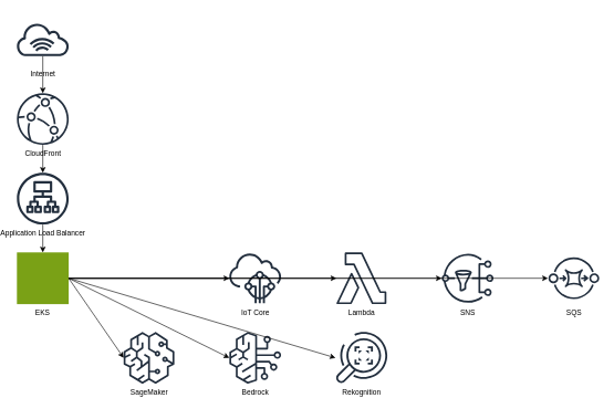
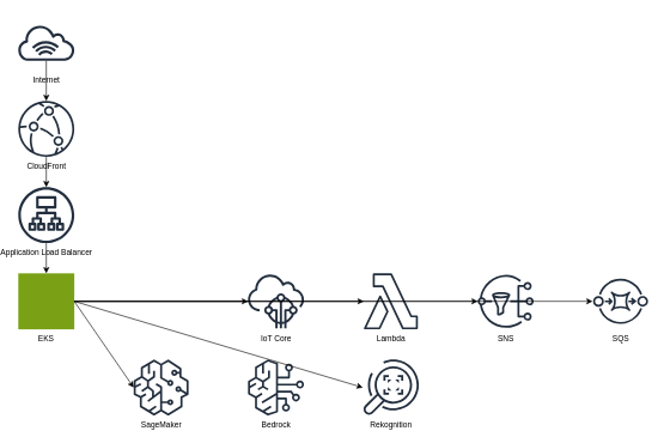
  <mxCell id="0" />
  <mxCell id="1" parent="0" />
  <mxCell id="2" value="Internet" style="shape=mxgraph.aws4.internet_alt1;html=1;dashed=0;fillColor=#232F3E;strokeColor=none;verticalLabelPosition=bottom;verticalAlign=top;align=center;html=1;fontSize=11;fontStyle=0;aspect=fixed;pointerEvents=1;" vertex="1" parent="1"><mxGeometry x="20" y="20" width="78" height="78" as="geometry" /></mxCell>
  <mxCell id="3" value="CloudFront" style="shape=mxgraph.aws4.cloudfront;html=1;dashed=0;fillColor=#232F3E;strokeColor=none;verticalLabelPosition=bottom;verticalAlign=top;align=center;html=1;fontSize=11;fontStyle=0;aspect=fixed;pointerEvents=1;" vertex="1" parent="1"><mxGeometry x="20" y="140" width="78" height="78" as="geometry" /></mxCell>
  <mxCell id="4" value="Application Load Balancer" style="shape=mxgraph.aws4.application_load_balancer;html=1;dashed=0;fillColor=#232F3E;strokeColor=none;verticalLabelPosition=bottom;verticalAlign=top;align=center;html=1;fontSize=11;fontStyle=0;aspect=fixed;pointerEvents=1;" vertex="1" parent="1"><mxGeometry x="20" y="260" width="78" height="78" as="geometry" /></mxCell>
  <mxCell id="5" value="EKS" style="shape=mxgraph.aws4.elastic_kubernetes_service;html=1;dashed=0;fillColor=#232F3E;strokeColor=none;verticalLabelPosition=bottom;verticalAlign=top;align=center;html=1;fontSize=11;fontStyle=0;aspect=fixed;pointerEvents=1;whiteSpace=wrap;fillColor=#7AA116;" vertex="1" parent="1"><mxGeometry x="20" y="380" width="78" height="78" as="geometry" /></mxCell>
  <mxCell id="6" value="IoT Core" style="shape=mxgraph.aws4.iot_core;html=1;dashed=0;fillColor=#232F3E;strokeColor=none;verticalLabelPosition=bottom;verticalAlign=top;align=center;html=1;fontSize=11;fontStyle=0;aspect=fixed;pointerEvents=1;" vertex="1" parent="1"><mxGeometry x="340" y="380" width="78" height="78" as="geometry" /></mxCell>
  <mxCell id="7" value="Lambda" style="shape=mxgraph.aws4.lambda;html=1;dashed=0;fillColor=#232F3E;strokeColor=none;verticalLabelPosition=bottom;verticalAlign=top;align=center;html=1;fontSize=11;fontStyle=0;aspect=fixed;pointerEvents=1;" vertex="1" parent="1"><mxGeometry x="500" y="380" width="78" height="78" as="geometry" /></mxCell>
  <mxCell id="8" value="SNS" style="shape=mxgraph.aws4.sns;html=1;dashed=0;fillColor=#232F3E;strokeColor=none;verticalLabelPosition=bottom;verticalAlign=top;align=center;html=1;fontSize=11;fontStyle=0;aspect=fixed;pointerEvents=1;" vertex="1" parent="1"><mxGeometry x="660" y="380" width="78" height="78" as="geometry" /></mxCell>
  <mxCell id="9" value="SQS" style="shape=mxgraph.aws4.sqs;html=1;dashed=0;fillColor=#232F3E;strokeColor=none;verticalLabelPosition=bottom;verticalAlign=top;align=center;html=1;fontSize=11;fontStyle=0;aspect=fixed;pointerEvents=1;" vertex="1" parent="1"><mxGeometry x="820" y="380" width="78" height="78" as="geometry" /></mxCell>
  <mxCell id="10" value="SageMaker" style="shape=mxgraph.aws4.sagemaker;html=1;dashed=0;fillColor=#232F3E;strokeColor=none;verticalLabelPosition=bottom;verticalAlign=top;align=center;html=1;fontSize=11;fontStyle=0;aspect=fixed;pointerEvents=1;" vertex="1" parent="1"><mxGeometry x="180" y="500" width="78" height="78" as="geometry" /></mxCell>
  <mxCell id="11" value="Bedrock" style="shape=mxgraph.aws4.bedrock;html=1;dashed=0;fillColor=#232F3E;strokeColor=none;verticalLabelPosition=bottom;verticalAlign=top;align=center;html=1;fontSize=11;fontStyle=0;aspect=fixed;pointerEvents=1;" vertex="1" parent="1"><mxGeometry x="340" y="500" width="78" height="78" as="geometry" /></mxCell>
  <mxCell id="12" value="Rekognition" style="shape=mxgraph.aws4.rekognition;html=1;dashed=0;fillColor=#232F3E;strokeColor=none;verticalLabelPosition=bottom;verticalAlign=top;align=center;html=1;fontSize=11;fontStyle=0;aspect=fixed;pointerEvents=1;" vertex="1" parent="1"><mxGeometry x="500" y="500" width="78" height="78" as="geometry" /></mxCell>
  <mxCell id="13" value="" style="endArrow=classic;html=1;exitX=0.5;exitY=1;exitDx=0;exitDy=0;entryX=0.5;entryY=0;entryDx=0;entryDy=0;" edge="1" parent="1" source="2" target="3"><mxGeometry width="50" height="50" relative="1" as="geometry" /></mxCell>
  <mxCell id="14" value="" style="endArrow=classic;html=1;exitX=0.5;exitY=1;exitDx=0;exitDy=0;entryX=0.5;entryY=0;entryDx=0;entryDy=0;" edge="1" parent="1" source="3" target="4"><mxGeometry width="50" height="50" relative="1" as="geometry" /></mxCell>
  <mxCell id="15" value="" style="endArrow=classic;html=1;exitX=0.5;exitY=1;exitDx=0;exitDy=0;entryX=0.5;entryY=0;entryDx=0;entryDy=0;" edge="1" parent="1" source="4" target="5"><mxGeometry width="50" height="50" relative="1" as="geometry" /></mxCell>
  <mxCell id="16" value="" style="endArrow=classic;html=1;exitX=1;exitY=0.5;exitDx=0;exitDy=0;entryX=0;entryY=0.5;entryDx=0;entryDy=0;" edge="1" parent="1" source="5" target="6"><mxGeometry width="50" height="50" relative="1" as="geometry" /></mxCell>
  <mxCell id="17" value="" style="endArrow=classic;html=1;exitX=1;exitY=0.5;exitDx=0;exitDy=0;entryX=0;entryY=0.5;entryDx=0;entryDy=0;" edge="1" parent="1" source="5" target="7"><mxGeometry width="50" height="50" relative="1" as="geometry" /></mxCell>
  <mxCell id="18" value="" style="endArrow=classic;html=1;exitX=1;exitY=0.5;exitDx=0;exitDy=0;entryX=0;entryY=0.5;entryDx=0;entryDy=0;" edge="1" parent="1" source="5" target="8"><mxGeometry width="50" height="50" relative="1" as="geometry" /></mxCell>
  <mxCell id="19" value="" style="endArrow=classic;html=1;exitX=1;exitY=0.5;exitDx=0;exitDy=0;entryX=0;entryY=0.5;entryDx=0;entryDy=0;" edge="1" parent="1" source="5" target="9"><mxGeometry width="50" height="50" relative="1" as="geometry" /></mxCell>
  <mxCell id="20" value="" style="endArrow=classic;html=1;exitX=1;exitY=0.5;exitDx=0;exitDy=0;entryX=0;entryY=0.5;entryDx=0;entryDy=0;" edge="1" parent="1" source="5" target="10"><mxGeometry width="50" height="50" relative="1" as="geometry" /></mxCell>
- <mxCell id="21" value="" style="endArrow=classic;html=1;exitX=1;exitY=0.5;exitDx=0;exitDy=0;entryX=0;entryY=0.5;entryDx=0;entryDy=0;" edge="1" parent="1" source="5" target="11"><mxGeometry width="50" height="50" relative="1" as="geometry" /></mxCell>
  <mxCell id="22" value="" style="endArrow=classic;html=1;exitX=1;exitY=0.5;exitDx=0;exitDy=0;entryX=0;entryY=0.5;entryDx=0;entryDy=0;" edge="1" parent="1" source="5" target="12"><mxGeometry width="50" height="50" relative="1" as="geometry" /></mxCell>
